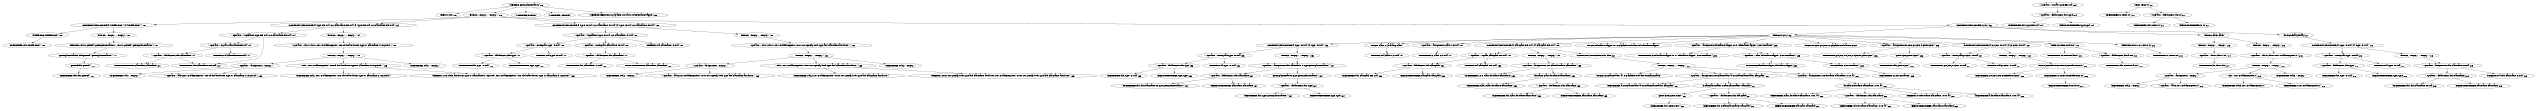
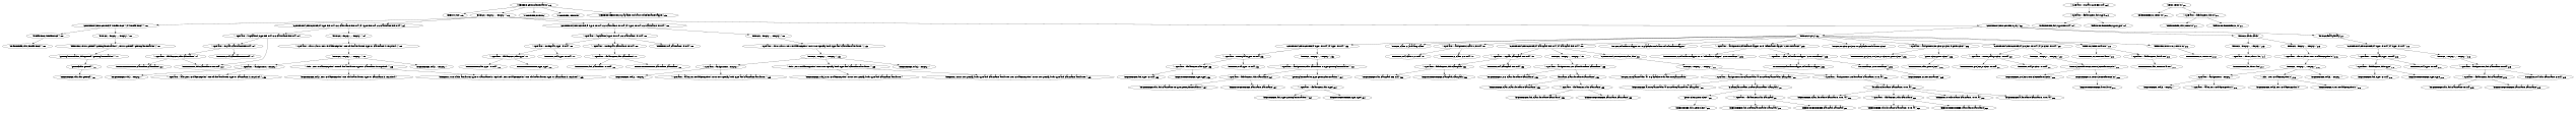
  digraph {
    n1 [label=<(METHOD,getImplementation)<SUB>179</SUB>>]
    n2 [label=<(PARAM,this)<SUB>179</SUB>>]
    n3 [label=<(BLOCK,&lt;empty&gt;,&lt;empty&gt;)<SUB>179</SUB>>]
    n4 [label=<(MODIFIER,PUBLIC)>]
    n5 [label=<(MODIFIER,VIRTUAL)>]
    n6 [label=<(METHOD_RETURN,org.apache.tools.ant.util.FileNameMapper)<SUB>179</SUB>>]
    n7 [label=<(CONTROL_STRUCTURE,if (isReference()),if (isReference()))<SUB>180</SUB>>]
    n8 [label=<(CONTROL_STRUCTURE,if (type == null &amp;&amp; classname == null),if (type == null &amp;&amp; classname == null))<SUB>184</SUB>>]
    n9 [label=<(CONTROL_STRUCTURE,if (type != null &amp;&amp; classname != null),if (type != null &amp;&amp; classname != null))<SUB>188</SUB>>]
    n10 [label=<(CONTROL_STRUCTURE,try,try)<SUB>192</SUB>>]
    n11 [label=<(isReference,isReference())<SUB>180</SUB>>]
    n12 [label=<(BLOCK,&lt;empty&gt;,&lt;empty&gt;)<SUB>180</SUB>>]
    n13 [label=<(&lt;operator&gt;.logicalAnd,type == null &amp;&amp; classname == null)<SUB>184</SUB>>]
    n14 [label=<(BLOCK,&lt;empty&gt;,&lt;empty&gt;)<SUB>184</SUB>>]
    n15 [label=<(&lt;operator&gt;.logicalAnd,type != null &amp;&amp; classname != null)<SUB>188</SUB>>]
    n16 [label=<(BLOCK,&lt;empty&gt;,&lt;empty&gt;)<SUB>188</SUB>>]
    n17 [label=<(BLOCK,try,try)<SUB>192</SUB>>]
    n18 [label=<(BLOCK,catch,catch)>]
    n19 [label=<(BLOCK,finally,finally)<SUB>217</SUB>>]
    n20 [label=<(IDENTIFIER,this,isReference())<SUB>180</SUB>>]
    n21 [label=<(RETURN,return getRef().getImplementation();,return getRef().getImplementation();)<SUB>181</SUB>>]
    n22 [label=<(getImplementation,this.getRef().getImplementation())<SUB>181</SUB>>]
    n23 [label=<(getRef,this.getRef())<SUB>181</SUB>>]
    n24 [label=<(IDENTIFIER,this,this.getRef())<SUB>181</SUB>>]
    n25 [label=<(&lt;operator&gt;.equals,classname == null)<SUB>184</SUB>>]
    n26 [label=<(IDENTIFIER,this,classname == null)<SUB>184</SUB>>]
    n27 [label=<(&lt;operator&gt;.throw,throw new BuildException(&quot;one of the attributes type or classname is required&quot;);)<SUB>185</SUB>>]
    n28 [label=<(&lt;operator&gt;.equals,type == null)<SUB>184</SUB>>]
    n29 [label=<(&lt;operator&gt;.fieldAccess,this.type)<SUB>184</SUB>>]
    n30 [label=<(&lt;operator&gt;.fieldAccess,this.classname)<SUB>184</SUB>>]
    n31 [label=<(LITERAL,null,classname == null)<SUB>184</SUB>>]
    n32 [label=<(IDENTIFIER,this,type == null)<SUB>184</SUB>>]
    n33 [label=<(FIELD_IDENTIFIER,type,type)<SUB>184</SUB>>]
    n34 [label=<(FIELD_IDENTIFIER,classname,classname)<SUB>184</SUB>>]
    n35 [label=<(BLOCK,&lt;empty&gt;,&lt;empty&gt;)<SUB>185</SUB>>]
    n36 [label=<(&lt;operator&gt;.assignment,&lt;empty&gt;)>]
    n37 [label=<(&lt;init&gt;,new BuildException(&quot;one of the attributes type or classname is required&quot;))<SUB>185</SUB>>]
    n38 [label=<(IDENTIFIER,$obj1,&lt;empty&gt;)>]
    n39 [label=<(IDENTIFIER,$obj1,&lt;empty&gt;)>]
    n40 [label=<(&lt;operator&gt;.alloc,new BuildException(&quot;one of the attributes type or classname is required&quot;))<SUB>185</SUB>>]
    n41 [label=<(IDENTIFIER,$obj1,new BuildException(&quot;one of the attributes type or classname is required&quot;))>]
    n42 [label=<(LITERAL,&quot;one of the attributes type or classname is required&quot;,new BuildException(&quot;one of the attributes type or classname is required&quot;))<SUB>185</SUB>>]
    n43 [label=<(&lt;operator&gt;.notEquals,type != null)<SUB>188</SUB>>]
    n44 [label=<(&lt;operator&gt;.notEquals,classname != null)<SUB>188</SUB>>]
    n45 [label=<(LITERAL,null,classname != null)<SUB>188</SUB>>]
    n46 [label=<(&lt;operator&gt;.throw,throw new BuildException(&quot;must not specify both type and classname attribute&quot;);)<SUB>189</SUB>>]
    n47 [label=<(&lt;operator&gt;.fieldAccess,this.type)<SUB>188</SUB>>]
    n48 [label=<(LITERAL,null,type != null)<SUB>188</SUB>>]
    n49 [label=<(&lt;operator&gt;.fieldAccess,this.classname)<SUB>188</SUB>>]
    n50 [label=<(IDENTIFIER,this,type != null)<SUB>188</SUB>>]
    n51 [label=<(FIELD_IDENTIFIER,type,type)<SUB>188</SUB>>]
    n52 [label=<(IDENTIFIER,this,classname != null)<SUB>188</SUB>>]
    n53 [label=<(FIELD_IDENTIFIER,classname,classname)<SUB>188</SUB>>]
    n54 [label=<(BLOCK,&lt;empty&gt;,&lt;empty&gt;)<SUB>189</SUB>>]
    n55 [label=<(&lt;operator&gt;.assignment,&lt;empty&gt;)>]
    n56 [label=<(&lt;init&gt;,new BuildException(&quot;must not specify both type and classname attribute&quot;))<SUB>189</SUB>>]
    n57 [label=<(IDENTIFIER,$obj2,&lt;empty&gt;)>]
    n58 [label=<(IDENTIFIER,$obj2,&lt;empty&gt;)>]
    n59 [label=<(&lt;operator&gt;.alloc,new BuildException(&quot;must not specify both type and classname attribute&quot;))<SUB>189</SUB>>]
    n60 [label=<(IDENTIFIER,$obj2,new BuildException(&quot;must not specify both type and classname attribute&quot;))>]
    n61 [label=<(LITERAL,&quot;must not specify both type and classname attribute&quot;,new BuildException(&quot;must not specify both type and classname attribute&quot;))<SUB>189</SUB>>]
    n62 [label=<(CONTROL_STRUCTURE,if (type != null),if (type != null))<SUB>193</SUB>>]
    n63 [label=<(LOCAL,Class c: java.lang.Class)>]
    n64 [label=<(&lt;operator&gt;.assignment,Class c = null)<SUB>197</SUB>>]
    n65 [label=<(CONTROL_STRUCTURE,if (classpath == null),if (classpath == null))<SUB>198</SUB>>]
    n66 [label=<(LOCAL,FileNameMapper m: org.apache.tools.ant.util.FileNameMapper)>]
    n67 [label=<(&lt;operator&gt;.assignment,FileNameMapper m = (FileNameMapper) c.newInstance())<SUB>205</SUB>>]
    n68 [label=<(LOCAL,Project project: org.apache.tools.ant.Project)>]
    n69 [label=<(&lt;operator&gt;.assignment,Project project = getProject())<SUB>806</SUB>>]
    n70 [label=<(CONTROL_STRUCTURE,if (project != null),if (project != null))<SUB>207</SUB>>]
    n71 [label=<(setFrom,setFrom(from))<SUB>210</SUB>>]
    n72 [label=<(RETURN,return m;,return m;)<SUB>212</SUB>>]
    n73 [label=<(BLOCK,&lt;empty&gt;,&lt;empty&gt;)<SUB>213</SUB>>]
    n74 [label=<(BLOCK,&lt;empty&gt;,&lt;empty&gt;)<SUB>215</SUB>>]
    n75 [label=<(CONTROL_STRUCTURE,if (type != null),if (type != null))<SUB>218</SUB>>]
    n76 [label=<(&lt;operator&gt;.notEquals,type != null)<SUB>193</SUB>>]
    n77 [label=<(BLOCK,&lt;empty&gt;,&lt;empty&gt;)<SUB>193</SUB>>]
    n78 [label=<(IDENTIFIER,c,Class c = null)<SUB>197</SUB>>]
    n79 [label=<(LITERAL,null,Class c = null)<SUB>197</SUB>>]
    n80 [label=<(&lt;operator&gt;.equals,classpath == null)<SUB>198</SUB>>]
    n81 [label=<(BLOCK,&lt;empty&gt;,&lt;empty&gt;)<SUB>198</SUB>>]
    n82 [label=<(CONTROL_STRUCTURE,else,else)<SUB>200</SUB>>]
    n83 [label=<(IDENTIFIER,m,FileNameMapper m = (FileNameMapper) c.newInstance())<SUB>205</SUB>>]
    n84 [label=<(&lt;operator&gt;.cast,(FileNameMapper) c.newInstance())<SUB>205</SUB>>]
    n85 [label=<(IDENTIFIER,project,Project project = getProject())<SUB>206</SUB>>]
    n86 [label=<(getProject,getProject())<SUB>206</SUB>>]
    n87 [label=<(&lt;operator&gt;.notEquals,project != null)<SUB>207</SUB>>]
    n88 [label=<(BLOCK,&lt;empty&gt;,&lt;empty&gt;)<SUB>207</SUB>>]
    n89 [label=<(IDENTIFIER,m,setFrom(from))<SUB>210</SUB>>]
    n90 [label=<(&lt;operator&gt;.fieldAccess,this.from)<SUB>210</SUB>>]
    n91 [label=<(setTo,setTo(to))<SUB>211</SUB>>]
    n92 [label=<(IDENTIFIER,m,setTo(to))<SUB>211</SUB>>]
    n93 [label=<(&lt;operator&gt;.fieldAccess,this.to)<SUB>211</SUB>>]
    n94 [label=<(IDENTIFIER,m,return m;)<SUB>212</SUB>>]
    n95 [label=<(&lt;operator&gt;.fieldAccess,this.type)<SUB>193</SUB>>]
    n96 [label=<(LITERAL,null,type != null)<SUB>193</SUB>>]
    n97 [label=<(&lt;operator&gt;.assignment,this.classname = type.getImplementation())<SUB>194</SUB>>]
    n98 [label=<(IDENTIFIER,this,type != null)<SUB>193</SUB>>]
    n99 [label=<(FIELD_IDENTIFIER,type,type)<SUB>193</SUB>>]
    n100 [label=<(&lt;operator&gt;.fieldAccess,this.classname)<SUB>194</SUB>>]
    n101 [label=<(getImplementation,type.getImplementation())<SUB>194</SUB>>]
    n102 [label=<(IDENTIFIER,this,this.classname = type.getImplementation())<SUB>194</SUB>>]
    n103 [label=<(FIELD_IDENTIFIER,classname,classname)<SUB>194</SUB>>]
    n104 [label=<(&lt;operator&gt;.fieldAccess,this.type)<SUB>194</SUB>>]
    n105 [label=<(IDENTIFIER,this,type.getImplementation())<SUB>194</SUB>>]
    n106 [label=<(FIELD_IDENTIFIER,type,type)<SUB>194</SUB>>]
    n107 [label=<(&lt;operator&gt;.fieldAccess,this.classpath)<SUB>198</SUB>>]
    n108 [label=<(LITERAL,null,classpath == null)<SUB>198</SUB>>]
    n109 [label=<(&lt;operator&gt;.assignment,c = Class.forName(classname))<SUB>199</SUB>>]
    n110 [label=<(BLOCK,&lt;empty&gt;,&lt;empty&gt;)<SUB>200</SUB>>]
    n111 [label=<(IDENTIFIER,this,classpath == null)<SUB>198</SUB>>]
    n112 [label=<(FIELD_IDENTIFIER,classpath,classpath)<SUB>198</SUB>>]
    n113 [label=<(IDENTIFIER,c,c = Class.forName(classname))<SUB>199</SUB>>]
    n114 [label=<(forName,Class.forName(classname))<SUB>199</SUB>>]
    n115 [label=<(IDENTIFIER,Class,Class.forName(classname))<SUB>199</SUB>>]
    n116 [label=<(&lt;operator&gt;.fieldAccess,this.classname)<SUB>199</SUB>>]
    n117 [label=<(IDENTIFIER,this,Class.forName(classname))<SUB>199</SUB>>]
    n118 [label=<(FIELD_IDENTIFIER,classname,classname)<SUB>199</SUB>>]
    n119 [label=<(LOCAL,AntClassLoader al: org.apache.tools.ant.AntClassLoader)>]
    n120 [label=<(&lt;operator&gt;.assignment,AntClassLoader al = createClassLoader(classpath))<SUB>201</SUB>>]
    n121 [label=<(&lt;operator&gt;.assignment,c = forName(classname, true, al))<SUB>202</SUB>>]
    n122 [label=<(IDENTIFIER,al,AntClassLoader al = createClassLoader(classpath))<SUB>201</SUB>>]
    n123 [label=<(createClassLoader,createClassLoader(classpath))<SUB>201</SUB>>]
    n124 [label=<(forName,forName(classname, true, al))<SUB>202</SUB>>]
    n125 [label=<(getProject,getProject())<SUB>201</SUB>>]
    n126 [label=<(&lt;operator&gt;.fieldAccess,this.classpath)<SUB>201</SUB>>]
    n127 [label=<(IDENTIFIER,this,getProject())<SUB>201</SUB>>]
    n128 [label=<(IDENTIFIER,this,createClassLoader(classpath))<SUB>201</SUB>>]
    n129 [label=<(FIELD_IDENTIFIER,classpath,classpath)<SUB>201</SUB>>]
    n130 [label=<(IDENTIFIER,Class,forName(classname, true, al))<SUB>202</SUB>>]
    n131 [label=<(&lt;operator&gt;.fieldAccess,this.classname)<SUB>202</SUB>>]
    n132 [label=<(LITERAL,true,forName(classname, true, al))<SUB>202</SUB>>]
    n133 [label=<(IDENTIFIER,al,forName(classname, true, al))<SUB>202</SUB>>]
    n134 [label=<(IDENTIFIER,this,forName(classname, true, al))<SUB>202</SUB>>]
    n135 [label=<(FIELD_IDENTIFIER,classname,classname)<SUB>202</SUB>>]
    n136 [label=<(TYPE_REF,FileNameMapper,FileNameMapper)<SUB>205</SUB>>]
    n137 [label=<(newInstance,c.newInstance())<SUB>205</SUB>>]
    n138 [label=<(IDENTIFIER,c,c.newInstance())<SUB>205</SUB>>]
    n139 [label=<(IDENTIFIER,this,getProject())<SUB>206</SUB>>]
    n140 [label=<(IDENTIFIER,project,project != null)<SUB>207</SUB>>]
    n141 [label=<(LITERAL,null,project != null)<SUB>207</SUB>>]
    n142 [label=<(setProjectReference,setProjectReference(m))<SUB>208</SUB>>]
    n143 [label=<(IDENTIFIER,project,setProjectReference(m))<SUB>208</SUB>>]
    n144 [label=<(IDENTIFIER,m,setProjectReference(m))<SUB>208</SUB>>]
    n145 [label=<(FIELD_IDENTIFIER,from,from)<SUB>210</SUB>>]
    n146 [label=<(IDENTIFIER,this,setFrom(from))<SUB>210</SUB>>]
    n147 [label=<(IDENTIFIER,this,setTo(to))<SUB>211</SUB>>]
    n148 [label=<(FIELD_IDENTIFIER,to,to)<SUB>211</SUB>>]
    n149 [label=<(&lt;operator&gt;.throw,throw be;)<SUB>214</SUB>>]
    n150 [label=<(&lt;operator&gt;.throw,throw new BuildException(t);)<SUB>216</SUB>>]
    n151 [label=<(IDENTIFIER,be,throw be;)<SUB>214</SUB>>]
    n152 [label=<(BLOCK,&lt;empty&gt;,&lt;empty&gt;)<SUB>216</SUB>>]
    n153 [label=<(&lt;operator&gt;.assignment,&lt;empty&gt;)>]
    n154 [label=<(&lt;init&gt;,new BuildException(t))<SUB>216</SUB>>]
    n155 [label=<(IDENTIFIER,$obj3,&lt;empty&gt;)>]
    n156 [label=<(IDENTIFIER,$obj3,&lt;empty&gt;)>]
    n157 [label=<(&lt;operator&gt;.alloc,new BuildException(t))<SUB>216</SUB>>]
    n158 [label=<(IDENTIFIER,$obj3,new BuildException(t))>]
    n159 [label=<(IDENTIFIER,t,new BuildException(t))<SUB>216</SUB>>]
    n160 [label=<(&lt;operator&gt;.notEquals,type != null)<SUB>218</SUB>>]
    n161 [label=<(BLOCK,&lt;empty&gt;,&lt;empty&gt;)<SUB>218</SUB>>]
    n162 [label=<(&lt;operator&gt;.fieldAccess,this.type)<SUB>218</SUB>>]
    n163 [label=<(LITERAL,null,type != null)<SUB>218</SUB>>]
    n164 [label=<(&lt;operator&gt;.assignment,this.classname = null)<SUB>219</SUB>>]
    n165 [label=<(IDENTIFIER,this,type != null)<SUB>218</SUB>>]
    n166 [label=<(FIELD_IDENTIFIER,type,type)<SUB>218</SUB>>]
    n167 [label=<(&lt;operator&gt;.fieldAccess,this.classname)<SUB>219</SUB>>]
    n168 [label=<(LITERAL,null,this.classname = null)<SUB>219</SUB>>]
    n169 [label=<(IDENTIFIER,this,this.classname = null)<SUB>219</SUB>>]
    n170 [label=<(FIELD_IDENTIFIER,classname,classname)<SUB>219</SUB>>]
    n1 -> n2
    n1 -> n3
    n1 -> n4
    n1 -> n5
    n1 -> n6
    n3 -> n7
    n3 -> n8
    n3 -> n9
    n3 -> n10
    n7 -> n11
    n7 -> n12
    n8 -> n13
    n8 -> n14
    n9 -> n15
    n9 -> n16
    n10 -> n17
    n10 -> n18
    n10 -> n19
    n11 -> n20
    n12 -> n21
    n13 -> n25
    n13 -> n26
    n14 -> n27
    n15 -> n43
    n15 -> n44
    n15 -> n45
    n16 -> n46
    n17 -> n62
    n17 -> n63
    n17 -> n64
    n17 -> n65
    n17 -> n66
    n17 -> n67
    n17 -> n68
    n17 -> n69
    n17 -> n70
    n17 -> n71
    n17 -> n72
    n18 -> n73
    n18 -> n74
    n19 -> n75
    n21 -> n22
    n22 -> n23
    n23 -> n24
    n25 -> n30
    n25 -> n31
    n27 -> n35
    n28 -> n29
    n29 -> n32
    n29 -> n33
    n30 -> n26
    n30 -> n34
    n35 -> n36
    n35 -> n37
    n35 -> n38
    n36 -> n39
    n36 -> n40
    n37 -> n41
    n37 -> n42
    n43 -> n47
    n43 -> n48
    n44 -> n49
    n46 -> n54
    n47 -> n50
    n47 -> n51
    n49 -> n52
    n49 -> n53
    n54 -> n55
    n54 -> n56
    n54 -> n57
    n55 -> n58
    n55 -> n59
    n56 -> n60
    n56 -> n61
    n62 -> n76
    n62 -> n77
    n64 -> n78
-   n63 -> n79
+   n64 -> n79
    n65 -> n80
    n65 -> n81
    n65 -> n82
    n67 -> n83
    n67 -> n84
    n69 -> n85
    n69 -> n86
    n70 -> n87
    n70 -> n88
    n71 -> n89
    n71 -> n90
    n72 -> n94
    n73 -> n149
    n74 -> n150
    n75 -> n160
    n75 -> n161
    n76 -> n95
    n76 -> n96
    n77 -> n97
    n80 -> n107
    n80 -> n108
    n81 -> n109
    n82 -> n110
    n84 -> n136
    n84 -> n137
    n86 -> n139
    n87 -> n140
    n87 -> n141
    n88 -> n142
    n90 -> n146
    n91 -> n92
    n91 -> n93
    n93 -> n147
    n93 -> n148
    n95 -> n98
    n95 -> n99
    n97 -> n100
    n97 -> n101
    n100 -> n102
    n100 -> n103
    n101 -> n104
    n104 -> n105
    n104 -> n106
    n107 -> n111
    n107 -> n112
    n109 -> n113
    n109 -> n114
    n110 -> n119
    n110 -> n120
    n110 -> n121
    n114 -> n115
    n114 -> n116
    n116 -> n117
    n116 -> n118
    n120 -> n122
    n120 -> n123
    n121 -> n124
    n123 -> n125
    n123 -> n126
    n124 -> n130
    n124 -> n131
    n124 -> n132
    n124 -> n133
    n125 -> n127
    n126 -> n128
    n126 -> n129
    n131 -> n134
    n131 -> n135
-   n137 -> n138
+   n138 -> n137
    n142 -> n143
    n142 -> n144
    n144 -> n145
    n149 -> n151
    n150 -> n152
    n152 -> n153
    n152 -> n154
    n152 -> n155
    n153 -> n156
    n153 -> n157
    n154 -> n158
    n154 -> n159
    n160 -> n162
    n160 -> n163
    n161 -> n164
    n162 -> n165
    n162 -> n166
    n164 -> n167
    n164 -> n168
    n167 -> n169
    n167 -> n170
  }
